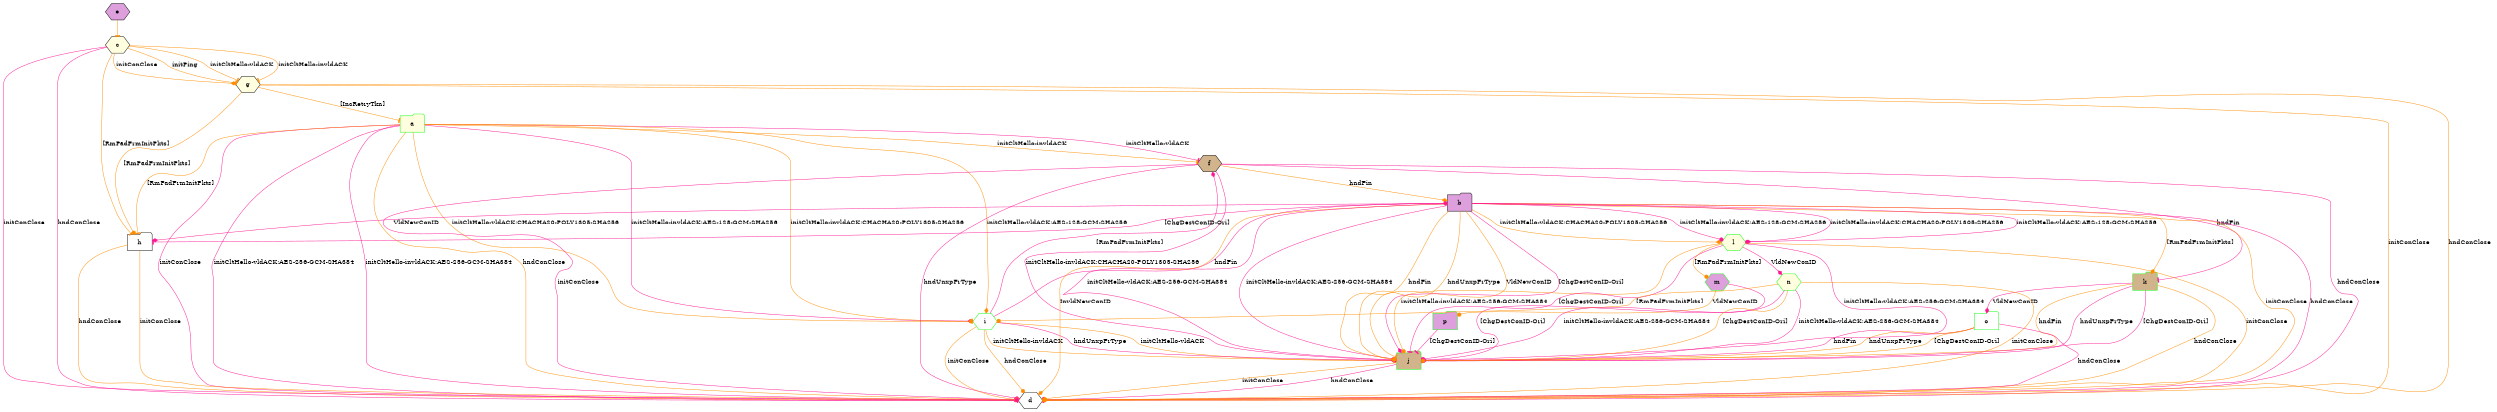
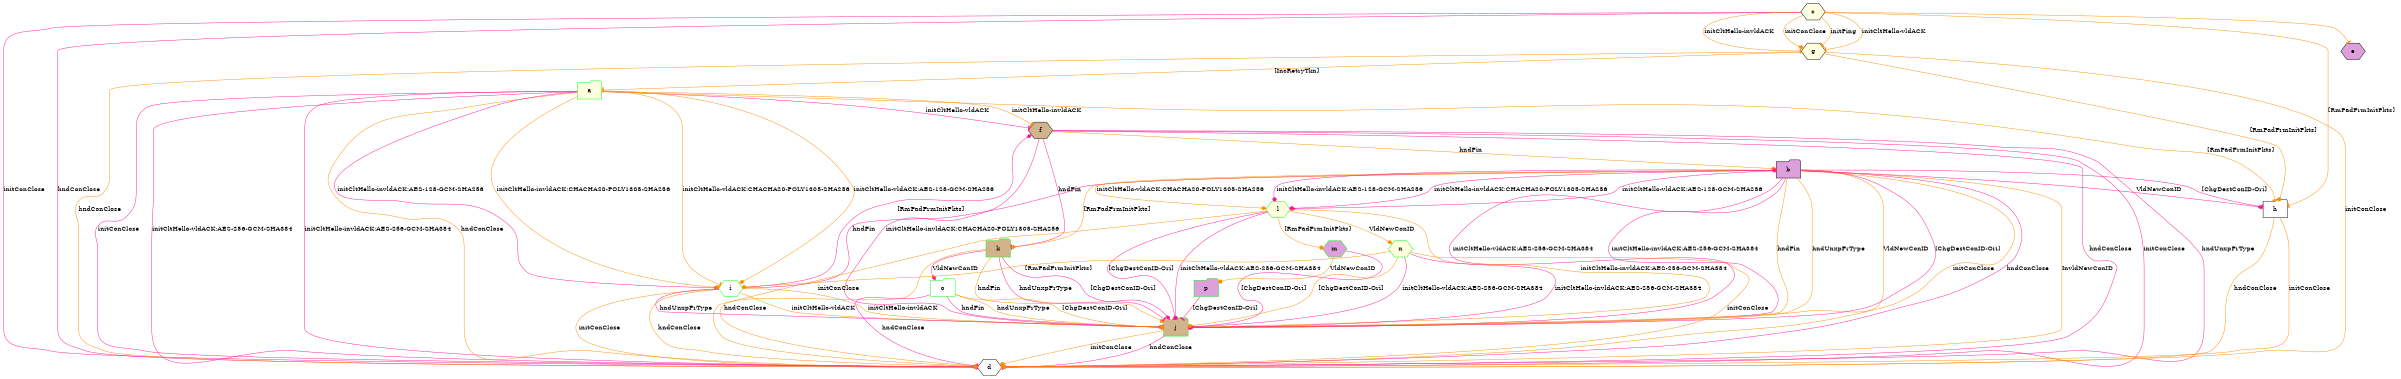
  digraph {
    node [color=green fillcolor=lightyellow shape=hexagon style=filled]
    edge [arrowhead=diamond color=darkorange]
    a [shape=folder]
    d [fillcolor=white color=""]
    f [fillcolor=tan color=""]
    h [fillcolor=white shape=folder color=""]
    i [fillcolor=white]
    b [fillcolor=plum shape=folder color=""]
    j [fillcolor=tan shape=folder]
    k [fillcolor=tan shape=folder]
    l
    o [fillcolor=white shape=folder]
    m [fillcolor=plum]
    n
    p [fillcolor=plum shape=folder]
    c [color=""]
    g [color=""]
    e [fillcolor=plum color=""]
    a -> d [color=deeppink label="initConClose "]
    a -> d [color=deeppink label="initCltHello-vldACK:AES-256-GCM-SHA384 "]
    a -> d [color=deeppink label="initCltHello-invldACK:AES-256-GCM-SHA384 "]
    a -> d [arrowhead=dot label="hndConClose "]
    a -> f [arrowhead=tee color=deeppink label="initCltHello-vldACK "]
    a -> f [arrowhead=tee label="initCltHello-invldACK "]
    a -> h [arrowhead=tee label="[RmPadFrmInitPkts] "]
    a -> i [label="initCltHello-vldACK:AES-128-GCM-SHA256 "]
    a -> i [arrowhead=tee label="initCltHello-vldACK:CHACHA20-POLY1305-SHA256 "]
    a -> i [color=deeppink label="initCltHello-invldACK:AES-128-GCM-SHA256 "]
    a -> i [arrowhead=dot label="initCltHello-invldACK:CHACHA20-POLY1305-SHA256 "]
    f -> d [arrowhead=dot color=deeppink label="hndConClose "]
    f -> d [color=deeppink label="initConClose "]
    f -> d [color=deeppink label="hndUnxpFrType "]
    f -> b [label="hndFin "]
    f -> j [arrowhead=dot color=deeppink label="initCltHello-invldACK:CHACHA20-POLY1305-SHA256 "]
    f -> k [arrowhead=tee color=deeppink label="hndFin "]
    h -> d [label="initConClose "]
    h -> d [arrowhead=tee label="hndConClose "]
    i -> d [arrowhead=dot label="initConClose "]
    i -> d [arrowhead=dot label="hndConClose "]
    i -> f [color=deeppink label="[RmPadFrmInitPkts] "]
    i -> b [arrowhead=dot color=deeppink label="hndFin "]
    i -> j [arrowhead=dot label="initCltHello-vldACK "]
    i -> j [label="initCltHello-invldACK "]
    i -> j [color=deeppink label="hndUnxpFrType "]
    b -> d [arrowhead=tee label="initConClose "]
    b -> d [arrowhead=tee color=deeppink label="hndConClose "]
    b -> d [label="InvldNewConID "]
    b -> h [color=deeppink label="VldNewConID "]
    b -> h [arrowhead=tee color=deeppink label="[ChgDestConID-Ori] "]
    b -> j [arrowhead=tee color=deeppink label="initCltHello-vldACK:AES-256-GCM-SHA384 "]
    b -> j [color=deeppink label="initCltHello-invldACK:AES-256-GCM-SHA384 "]
    b -> j [arrowhead=dot label="hndFin "]
    b -> j [label="hndUnxpFrType "]
    b -> j [arrowhead=tee label="VldNewConID "]
    b -> j [color=deeppink label="[ChgDestConID-Ori] "]
    b -> k [label="[RmPadFrmInitPkts] "]
    b -> l [color=deeppink label="initCltHello-vldACK:AES-128-GCM-SHA256 "]
    b -> l [label="initCltHello-vldACK:CHACHA20-POLY1305-SHA256 "]
    b -> l [arrowhead=dot color=deeppink label="initCltHello-invldACK:AES-128-GCM-SHA256 "]
    b -> l [arrowhead=dot color=deeppink label="initCltHello-invldACK:CHACHA20-POLY1305-SHA256 "]
    j -> d [label="initConClose "]
    j -> d [arrowhead=tee color=deeppink label="hndConClose "]
    k -> d [arrowhead=dot label="hndConClose "]
    k -> j [arrowhead=dot label="hndFin "]
    k -> j [arrowhead=tee color=deeppink label="hndUnxpFrType "]
    k -> j [color=deeppink label="[ChgDestConID-Ori] "]
    k -> o [color=deeppink label="VldNewConID "]
    l -> d [arrowhead=tee label="initConClose "]
    l -> j [arrowhead=dot color=deeppink label="initCltHello-vldACK:AES-256-GCM-SHA384 "]
    l -> j [arrowhead=dot label="initCltHello-invldACK:AES-256-GCM-SHA384 "]
    l -> j [arrowhead=tee color=deeppink label="[ChgDestConID-Ori] "]
    l -> m [arrowhead=dot label="[RmPadFrmInitPkts] "]
-   l -> n [color=deeppink label="VldNewConID "]
+   l -> n [label="VldNewConID "]
    o -> d [arrowhead=tee color=deeppink label="hndConClose "]
    o -> j [arrowhead=tee color=deeppink label="hndFin "]
    o -> j [arrowhead=dot label="hndUnxpFrType "]
    o -> j [arrowhead=tee label="[ChgDestConID-Ori] "]
    m -> j [color=deeppink label="[ChgDestConID-Ori] "]
    m -> p [arrowhead=dot label="VldNewConID "]
    n -> d [label="initConClose "]
    n -> i [arrowhead=dot label="[RmPadFrmInitPkts] "]
    n -> j [arrowhead=dot color=deeppink label="initCltHello-vldACK:AES-256-GCM-SHA384 "]
    n -> j [arrowhead=dot color=deeppink label="initCltHello-invldACK:AES-256-GCM-SHA384 "]
    n -> j [arrowhead=dot label="[ChgDestConID-Ori] "]
    p -> j [arrowhead=tee color=deeppink label="[ChgDestConID-Ori] "]
    c -> d [arrowhead=dot color=deeppink label="initConClose "]
    c -> d [arrowhead=tee color=deeppink label="hndConClose "]
    c -> h [arrowhead=tee label="[RmPadFrmInitPkts] "]
    c -> g [arrowhead=tee label="initPing "]
    c -> g [arrowhead=tee label="initCltHello-vldACK "]
    c -> g [arrowhead=tee label="initCltHello-invldACK "]
    c -> g [label="initConClose "]
    g -> a [arrowhead=tee label="[IncRetryTkn] "]
    g -> d [arrowhead=dot label="initConClose "]
    g -> d [arrowhead=dot label="hndConClose "]
    g -> h [arrowhead=dot label="[RmPadFrmInitPkts] "]
-   e -> c [arrowhead=tee]
+   c -> e [arrowhead=tee]
  }
